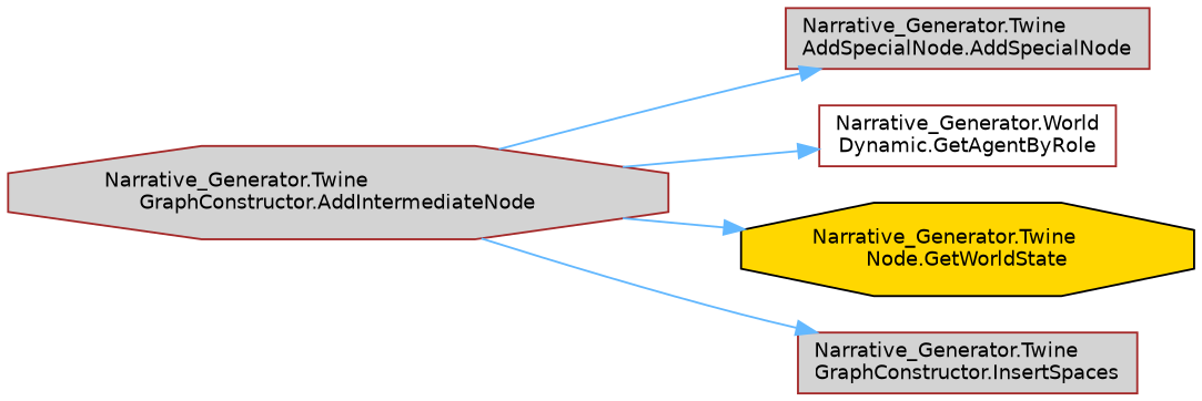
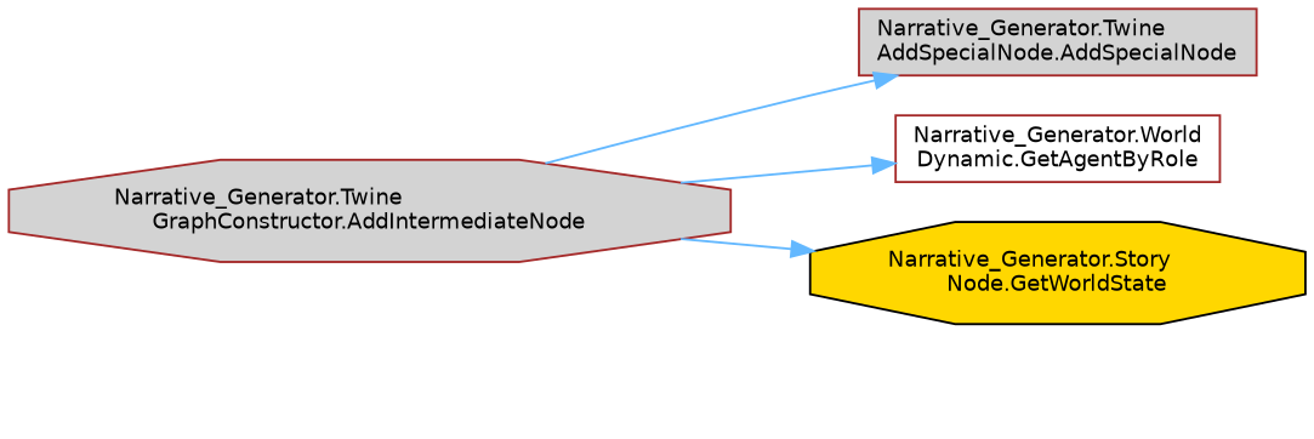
  digraph {
    rankdir=LR
    node [color=brown fillcolor=lightgrey fontname=Helvetica fontsize=10 shape=box style=filled]
    edge [color=steelblue1 fontname=Helvetica fontsize=10 labelfontname=Helvetica labelfontsize=10 style=solid]
    n1 [fontcolor=black height=0.2 label="Narrative_Generator.Twine\lGraphConstructor.AddIntermediateNode" shape=octagon width=0.4]
    n2 [height=0.2 label="Narrative_Generator.Twine\lAddSpecialNode.AddSpecialNode" width=0.4]
    n3 [fillcolor=white height=0.2 label="Narrative_Generator.World\lDynamic.GetAgentByRole" width=0.4]
-   n4 [color=black fillcolor=gold height=0.2 label="Narrative_Generator.Twine\lNode.GetWorldState" shape=octagon width=0.4]
-   n5 [height=0.2 label="Narrative_Generator.Twine\lGraphConstructor.InsertSpaces" width=0.4]
+   n4 [color=black fillcolor=gold height=0.2 label="Narrative_Generator.Story\lNode.GetWorldState" shape=octagon width=0.4]
    n1 -> n2
    n1 -> n3
    n1 -> n4
-   n1 -> n5
  }
